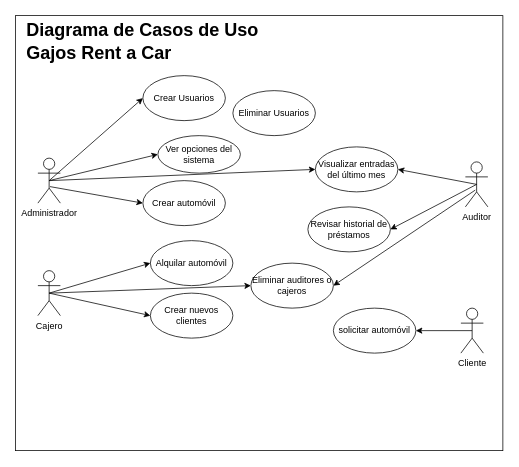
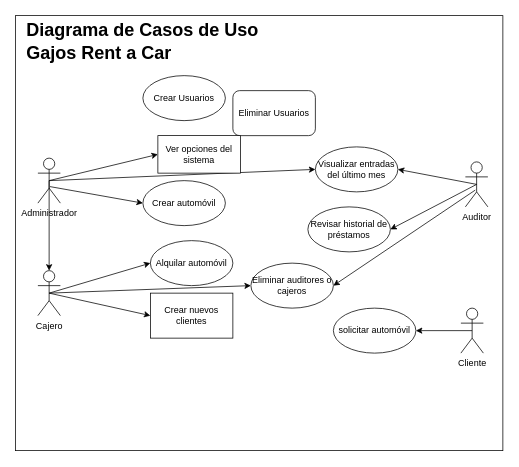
  <mxCell id="0" />
  <mxCell id="1" parent="0" />
  <mxCell id="2" value="" style="rounded=0;whiteSpace=wrap;html=1;" vertex="1" parent="1"><mxGeometry x="20" y="20" width="650" height="580" as="geometry" /></mxCell>
  <mxCell id="3" value="Administrador" style="shape=umlActor;verticalLabelPosition=bottom;verticalAlign=top;html=1;" vertex="1" parent="1"><mxGeometry x="50" y="210" width="30" height="60" as="geometry" /></mxCell>
  <mxCell id="4" value="Cajero" style="shape=umlActor;verticalLabelPosition=bottom;verticalAlign=top;html=1;" vertex="1" parent="1"><mxGeometry x="50" y="360" width="30" height="60" as="geometry" /></mxCell>
  <mxCell id="5" value="Auditor" style="shape=umlActor;verticalLabelPosition=bottom;verticalAlign=top;html=1;" vertex="1" parent="1"><mxGeometry x="620" y="215" width="30" height="60" as="geometry" /></mxCell>
  <mxCell id="6" value="Cliente" style="shape=umlActor;verticalLabelPosition=bottom;verticalAlign=top;html=1;" vertex="1" parent="1"><mxGeometry x="614" y="410" width="30" height="60" as="geometry" /></mxCell>
- <mxCell id="7" value="Crear nuevos clientes" style="ellipse;whiteSpace=wrap;html=1;" vertex="1" parent="1"><mxGeometry x="200" y="390" width="110" height="60" as="geometry" /></mxCell>
+ <mxCell id="7" value="Crear nuevos clientes" style="whiteSpace=wrap;html=1;rounded=0;" vertex="1" parent="1"><mxGeometry x="200" y="390" width="110" height="60" as="geometry" /></mxCell>
  <mxCell id="8" value="Alquilar automóvil" style="ellipse;whiteSpace=wrap;html=1;" vertex="1" parent="1"><mxGeometry x="200" y="320" width="110" height="60" as="geometry" /></mxCell>
  <mxCell id="9" value="" style="endArrow=classic;html=1;rounded=0;exitX=0.5;exitY=0.5;exitDx=0;exitDy=0;exitPerimeter=0;entryX=0;entryY=0.5;entryDx=0;entryDy=0;" edge="1" parent="1" source="3" target="27"><mxGeometry width="50" height="50" relative="1" as="geometry"><mxPoint x="140" y="350" as="sourcePoint" /><mxPoint x="190" y="300" as="targetPoint" /></mxGeometry></mxCell>
  <mxCell id="10" value="" style="endArrow=classic;html=1;rounded=0;exitX=0.5;exitY=0.5;exitDx=0;exitDy=0;exitPerimeter=0;entryX=0;entryY=0.5;entryDx=0;entryDy=0;" edge="1" parent="1" source="4" target="7"><mxGeometry width="50" height="50" relative="1" as="geometry"><mxPoint x="130" y="390" as="sourcePoint" /><mxPoint x="180" y="340" as="targetPoint" /></mxGeometry></mxCell>
  <mxCell id="11" value="" style="endArrow=classic;html=1;rounded=0;exitX=0.5;exitY=0.5;exitDx=0;exitDy=0;exitPerimeter=0;entryX=0;entryY=0.5;entryDx=0;entryDy=0;" edge="1" parent="1" source="4" target="8"><mxGeometry width="50" height="50" relative="1" as="geometry"><mxPoint x="95" y="400" as="sourcePoint" /><mxPoint x="185" y="400" as="targetPoint" /></mxGeometry></mxCell>
  <mxCell id="12" value="Revisar historial de préstamos" style="ellipse;whiteSpace=wrap;html=1;" vertex="1" parent="1"><mxGeometry x="410" y="275" width="110" height="60" as="geometry" /></mxCell>
  <mxCell id="13" value="Visualizar entradas del último mes" style="ellipse;whiteSpace=wrap;html=1;" vertex="1" parent="1"><mxGeometry x="420" y="195" width="110" height="60" as="geometry" /></mxCell>
  <mxCell id="14" value="" style="endArrow=classic;html=1;rounded=0;exitX=0.5;exitY=0.5;exitDx=0;exitDy=0;exitPerimeter=0;entryX=1;entryY=0.5;entryDx=0;entryDy=0;" edge="1" parent="1" source="5" target="12"><mxGeometry width="50" height="50" relative="1" as="geometry"><mxPoint x="380" y="195" as="sourcePoint" /><mxPoint x="430" y="145" as="targetPoint" /></mxGeometry></mxCell>
  <mxCell id="15" value="" style="endArrow=classic;html=1;rounded=0;exitX=0.5;exitY=0.5;exitDx=0;exitDy=0;exitPerimeter=0;entryX=1;entryY=0.5;entryDx=0;entryDy=0;" edge="1" parent="1" source="5" target="13"><mxGeometry width="50" height="50" relative="1" as="geometry"><mxPoint x="345" y="215" as="sourcePoint" /><mxPoint x="430" y="215" as="targetPoint" /></mxGeometry></mxCell>
  <mxCell id="16" value="solicitar automóvil" style="ellipse;whiteSpace=wrap;html=1;" vertex="1" parent="1"><mxGeometry x="444" y="410" width="110" height="60" as="geometry" /></mxCell>
  <mxCell id="17" value="" style="endArrow=classic;html=1;rounded=0;exitX=0.5;exitY=0.5;exitDx=0;exitDy=0;exitPerimeter=0;entryX=1;entryY=0.5;entryDx=0;entryDy=0;" edge="1" parent="1" source="6" target="16"><mxGeometry width="50" height="50" relative="1" as="geometry"><mxPoint x="574" y="550" as="sourcePoint" /><mxPoint x="624" y="500" as="targetPoint" /></mxGeometry></mxCell>
  <mxCell id="18" value="Crear automóvil" style="ellipse;whiteSpace=wrap;html=1;" vertex="1" parent="1"><mxGeometry x="190" y="240" width="110" height="60" as="geometry" /></mxCell>
  <mxCell id="19" value="" style="endArrow=classic;html=1;rounded=0;exitX=0.54;exitY=0.633;exitDx=0;exitDy=0;exitPerimeter=0;entryX=0;entryY=0.5;entryDx=0;entryDy=0;" edge="1" parent="1" source="3" target="18"><mxGeometry width="50" height="50" relative="1" as="geometry"><mxPoint x="95" y="250" as="sourcePoint" /><mxPoint x="200" y="210" as="targetPoint" /></mxGeometry></mxCell>
  <mxCell id="20" value="" style="endArrow=classic;html=1;rounded=0;exitX=0.5;exitY=0.5;exitDx=0;exitDy=0;exitPerimeter=0;entryX=0;entryY=0.5;entryDx=0;entryDy=0;" edge="1" parent="1" source="3" target="13"><mxGeometry width="50" height="50" relative="1" as="geometry"><mxPoint x="140" y="270" as="sourcePoint" /><mxPoint x="190" y="220" as="targetPoint" /></mxGeometry></mxCell>
  <mxCell id="21" value="Crear Usuarios" style="ellipse;whiteSpace=wrap;html=1;" vertex="1" parent="1"><mxGeometry x="190" y="100" width="110" height="60" as="geometry" /></mxCell>
- <mxCell id="22" value="" style="endArrow=classic;html=1;rounded=0;exitX=0.5;exitY=0.5;exitDx=0;exitDy=0;exitPerimeter=0;entryX=0;entryY=0.5;entryDx=0;entryDy=0;" edge="1" parent="1" source="3" target="21"><mxGeometry width="50" height="50" relative="1" as="geometry"><mxPoint x="95" y="250" as="sourcePoint" /><mxPoint x="200" y="210" as="targetPoint" /></mxGeometry></mxCell>
+ <mxCell id="22" value="" style="endArrow=classic;html=1;rounded=0;exitX=0.5;exitY=0.5;exitDx=0;exitDy=0;exitPerimeter=0;" edge="1" parent="1" source="3" target="4"><mxGeometry width="50" height="50" relative="1" as="geometry"><mxPoint x="95" y="250" as="sourcePoint" /><mxPoint x="200" y="210" as="targetPoint" /></mxGeometry></mxCell>
  <mxCell id="23" value="Eliminar auditores o cajeros" style="ellipse;whiteSpace=wrap;html=1;" vertex="1" parent="1"><mxGeometry x="334" y="350" width="110" height="60" as="geometry" /></mxCell>
  <mxCell id="24" value="" style="endArrow=classic;html=1;rounded=0;exitX=0.44;exitY=0.627;exitDx=0;exitDy=0;exitPerimeter=0;entryX=1;entryY=0.5;entryDx=0;entryDy=0;" edge="1" parent="1" source="5" target="23"><mxGeometry width="50" height="50" relative="1" as="geometry"><mxPoint x="540" y="410" as="sourcePoint" /><mxPoint x="590" y="360" as="targetPoint" /></mxGeometry></mxCell>
  <mxCell id="25" value="" style="endArrow=classic;html=1;rounded=0;exitX=0.5;exitY=0.5;exitDx=0;exitDy=0;exitPerimeter=0;entryX=0;entryY=0.5;entryDx=0;entryDy=0;" edge="1" parent="1" source="4" target="23"><mxGeometry width="50" height="50" relative="1" as="geometry"><mxPoint x="130" y="530" as="sourcePoint" /><mxPoint x="180" y="480" as="targetPoint" /></mxGeometry></mxCell>
- <mxCell id="26" value="Eliminar Usuarios" style="ellipse;whiteSpace=wrap;html=1;" vertex="1" parent="1"><mxGeometry x="310" y="120" width="110" height="60" as="geometry" /></mxCell>
- <mxCell id="27" value="Ver opciones del sistema" style="ellipse;whiteSpace=wrap;html=1;" vertex="1" parent="1"><mxGeometry x="210" y="180" width="110" height="50" as="geometry" /></mxCell>
+ <mxCell id="26" value="Eliminar Usuarios" style="whiteSpace=wrap;html=1;rounded=1;" vertex="1" parent="1"><mxGeometry x="310" y="120" width="110" height="60" as="geometry" /></mxCell>
+ <mxCell id="27" value="Ver opciones del sistema" style="whiteSpace=wrap;html=1;rounded=0;" vertex="1" parent="1"><mxGeometry x="210" y="180" width="110" height="50" as="geometry" /></mxCell>
  <mxCell id="28" value="&lt;h1&gt;Diagrama de Casos de Uso&lt;/h1&gt;" style="text;html=1;strokeColor=none;fillColor=none;spacing=5;spacingTop=-20;whiteSpace=wrap;overflow=hidden;rounded=0;" vertex="1" parent="1"><mxGeometry x="30" y="20" width="370" height="40" as="geometry" /></mxCell>
  <mxCell id="29" value="&lt;h1&gt;Gajos Rent a Car&lt;/h1&gt;" style="text;html=1;strokeColor=none;fillColor=none;spacing=5;spacingTop=-20;whiteSpace=wrap;overflow=hidden;rounded=0;" vertex="1" parent="1"><mxGeometry x="30" width="370" height="40" as="geometry" y="50" /></mxCell>
